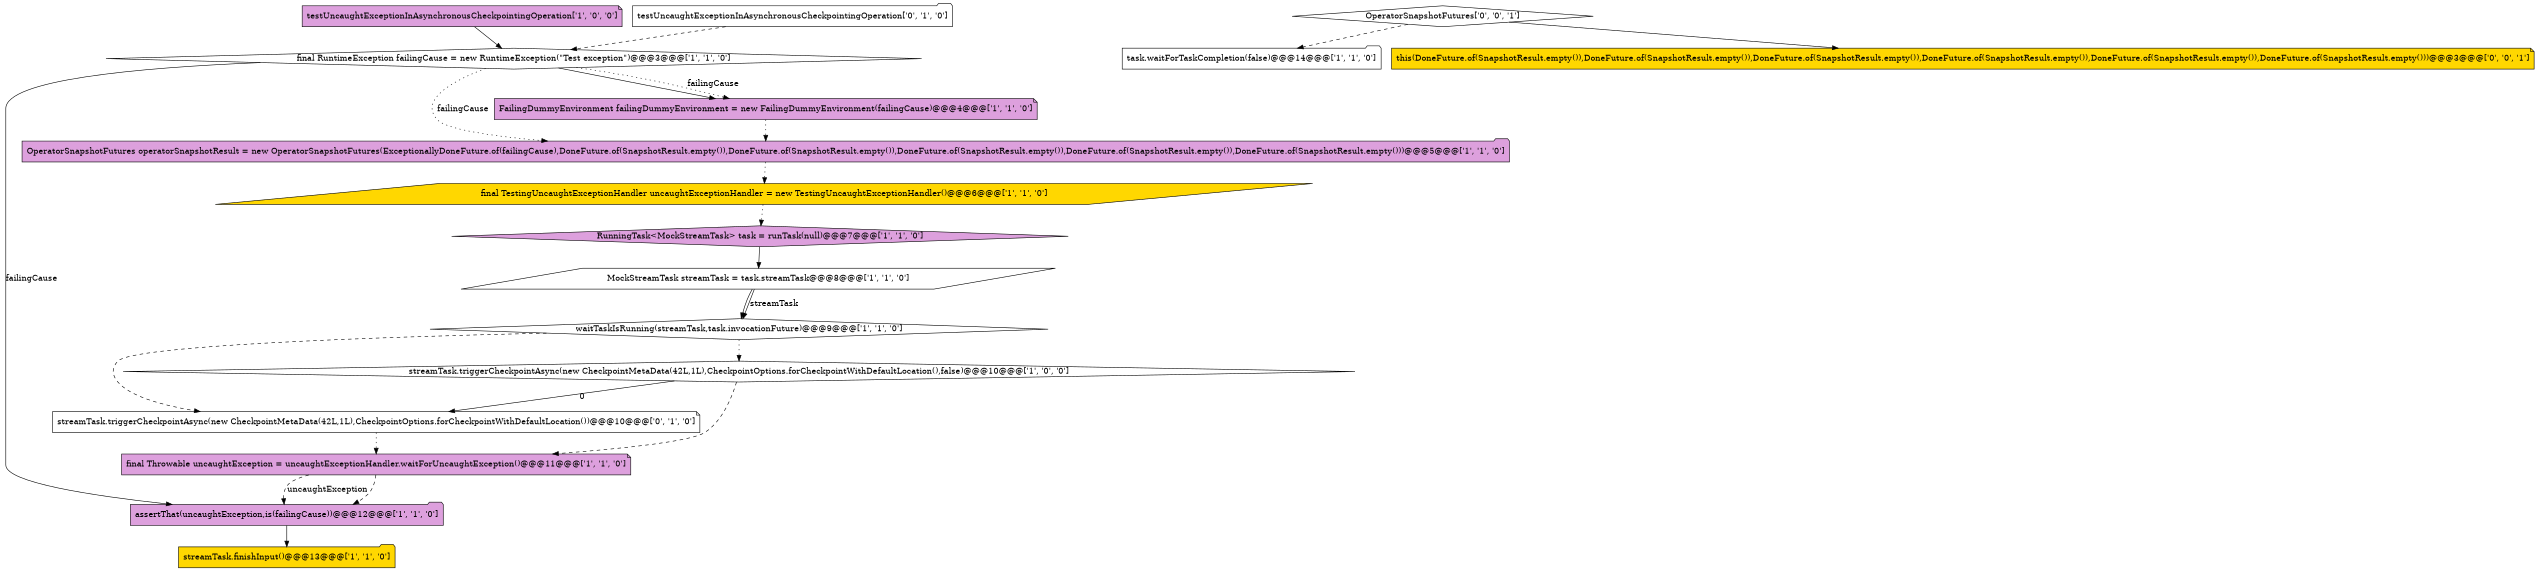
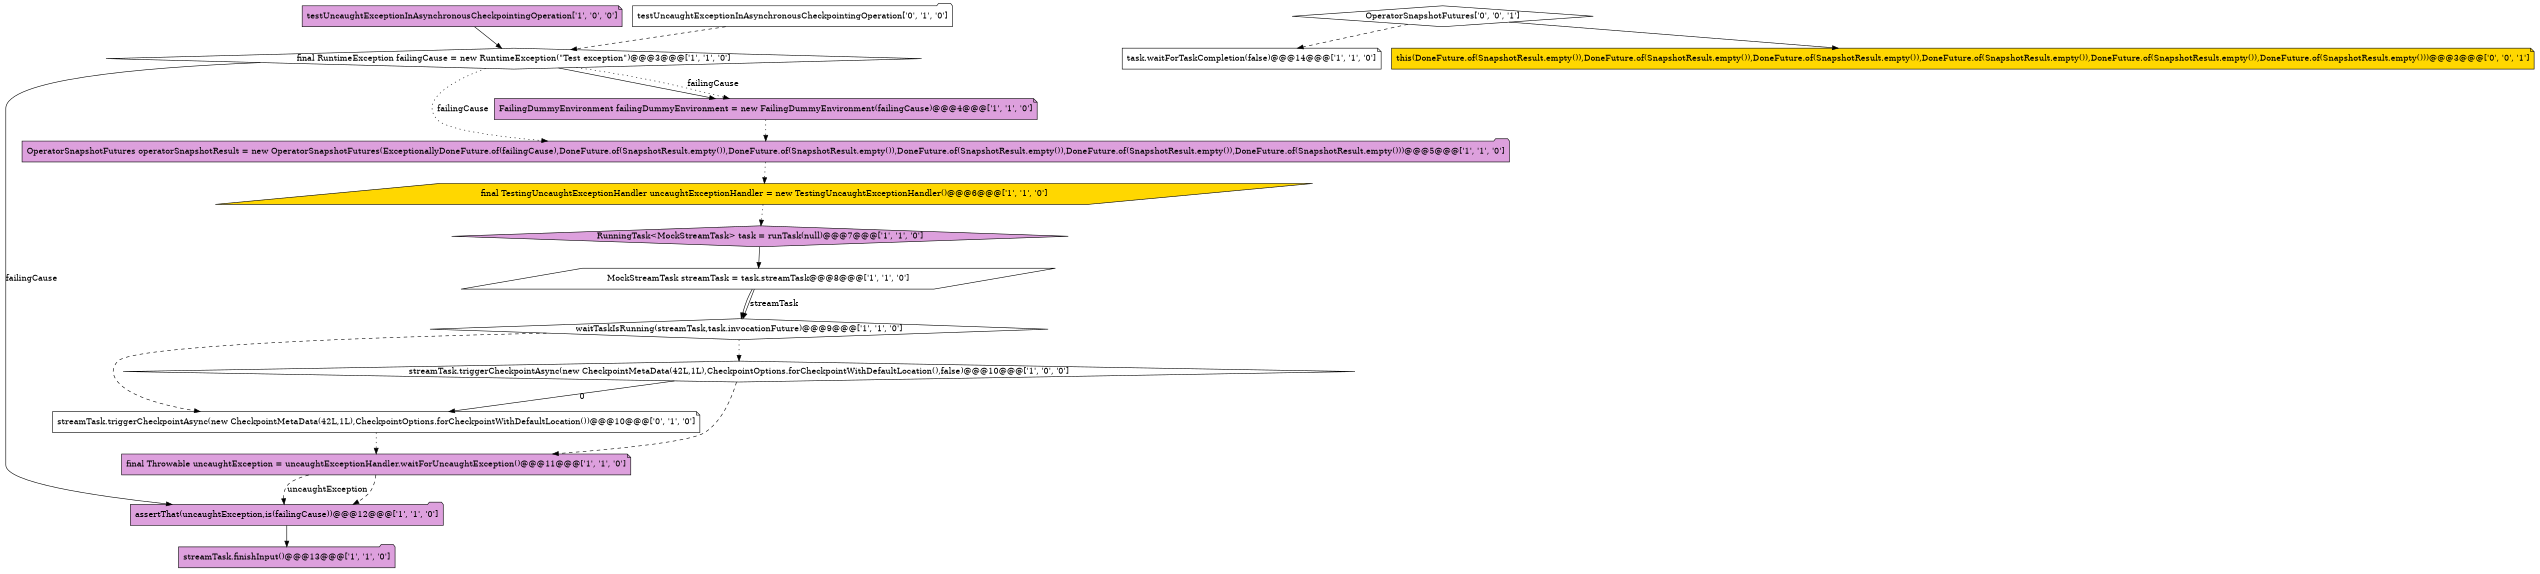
  digraph {
    node [fillcolor=white shape=note style=filled]
    edge [style=solid]
    n1 [label="streamTask.triggerCheckpointAsync(new CheckpointMetaData(42L,1L),CheckpointOptions.forCheckpointWithDefaultLocation())@@@10@@@['0', '1', '0']"]
    n2 [fillcolor=plum label="final Throwable uncaughtException = uncaughtExceptionHandler.waitForUncaughtException()@@@11@@@['1', '1', '0']"]
    n3 [fillcolor=plum label="assertThat(uncaughtException,is(failingCause))@@@12@@@['1', '1', '0']" shape=folder]
    n4 [label="MockStreamTask streamTask = task.streamTask@@@8@@@['1', '1', '0']" shape=parallelogram]
    n5 [label="waitTaskIsRunning(streamTask,task.invocationFuture)@@@9@@@['1', '1', '0']" shape=diamond]
    n6 [label="streamTask.triggerCheckpointAsync(new CheckpointMetaData(42L,1L),CheckpointOptions.forCheckpointWithDefaultLocation(),false)@@@10@@@['1', '0', '0']" shape=diamond]
-   n7 [fillcolor=gold label="streamTask.finishInput()@@@13@@@['1', '1', '0']" shape=folder]
+   n7 [fillcolor=plum label="streamTask.finishInput()@@@13@@@['1', '1', '0']" shape=folder]
    n8 [fillcolor=plum label="RunningTask<MockStreamTask> task = runTask(null)@@@7@@@['1', '1', '0']" shape=diamond]
    n9 [label="final RuntimeException failingCause = new RuntimeException(\"Test exception\")@@@3@@@['1', '1', '0']" shape=diamond]
    n10 [fillcolor=plum label="OperatorSnapshotFutures operatorSnapshotResult = new OperatorSnapshotFutures(ExceptionallyDoneFuture.of(failingCause),DoneFuture.of(SnapshotResult.empty()),DoneFuture.of(SnapshotResult.empty()),DoneFuture.of(SnapshotResult.empty()),DoneFuture.of(SnapshotResult.empty()),DoneFuture.of(SnapshotResult.empty()))@@@5@@@['1', '1', '0']" shape=folder]
    n11 [fillcolor=plum label="FailingDummyEnvironment failingDummyEnvironment = new FailingDummyEnvironment(failingCause)@@@4@@@['1', '1', '0']"]
    n12 [fillcolor=gold label="final TestingUncaughtExceptionHandler uncaughtExceptionHandler = new TestingUncaughtExceptionHandler()@@@6@@@['1', '1', '0']" shape=parallelogram]
-   n13 [label="task.waitForTaskCompletion(false)@@@14@@@['1', '1', '0']" shape=folder]
+   n13 [label="task.waitForTaskCompletion(false)@@@14@@@['1', '1', '0']"]
    n14 [fillcolor=plum label="testUncaughtExceptionInAsynchronousCheckpointingOperation['1', '0', '0']"]
    n15 [label="testUncaughtExceptionInAsynchronousCheckpointingOperation['0', '1', '0']" shape=folder]
    n16 [label="OperatorSnapshotFutures['0', '0', '1']" shape=diamond]
    n17 [fillcolor=gold label="this(DoneFuture.of(SnapshotResult.empty()),DoneFuture.of(SnapshotResult.empty()),DoneFuture.of(SnapshotResult.empty()),DoneFuture.of(SnapshotResult.empty()),DoneFuture.of(SnapshotResult.empty()),DoneFuture.of(SnapshotResult.empty()))@@@3@@@['0', '0', '1']"]
    n1 -> n2 [style=dotted]
    n2 -> n3 [label=uncaughtException style=dashed]
    n2 -> n3 [style=dashed]
    n3 -> n7
    n4 -> n5
    n4 -> n5 [label=streamTask]
    n5 -> n1 [style=dashed]
    n5 -> n6 [style=dotted]
    n6 -> n1 [label=0]
    n6 -> n2 [style=dashed]
    n8 -> n4
    n9 -> n3 [label=failingCause]
    n9 -> n10 [label=failingCause style=dotted]
    n9 -> n11
    n9 -> n11 [label=failingCause style=dotted]
    n10 -> n12 [style=dotted]
    n11 -> n10 [style=dotted]
    n12 -> n8 [style=dotted]
    n14 -> n9
    n15 -> n9 [style=dashed]
    n16 -> n13 [style=dashed]
    n16 -> n17
  }
